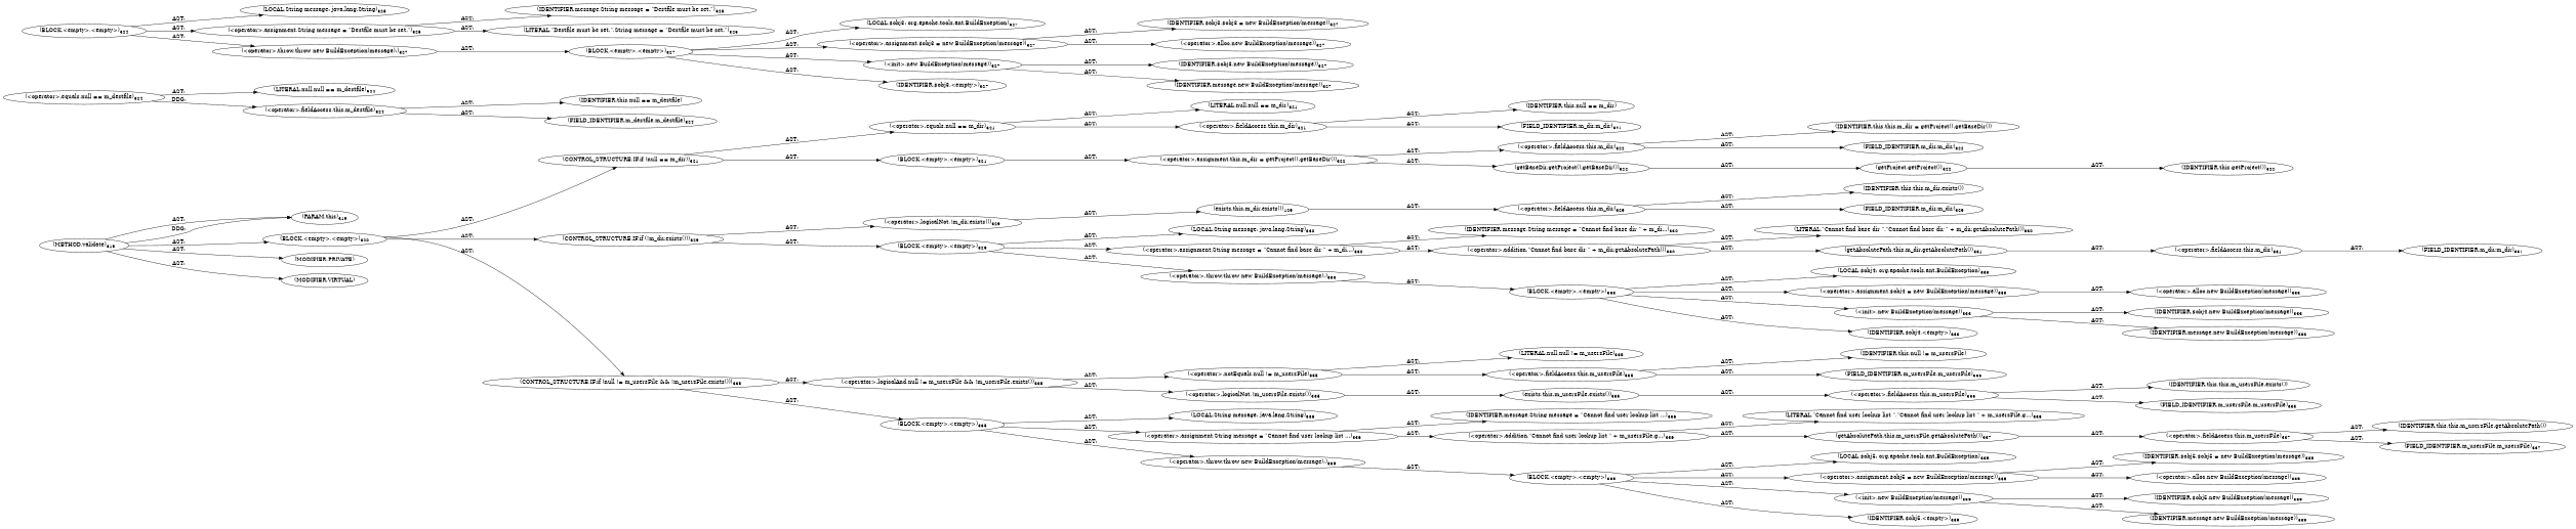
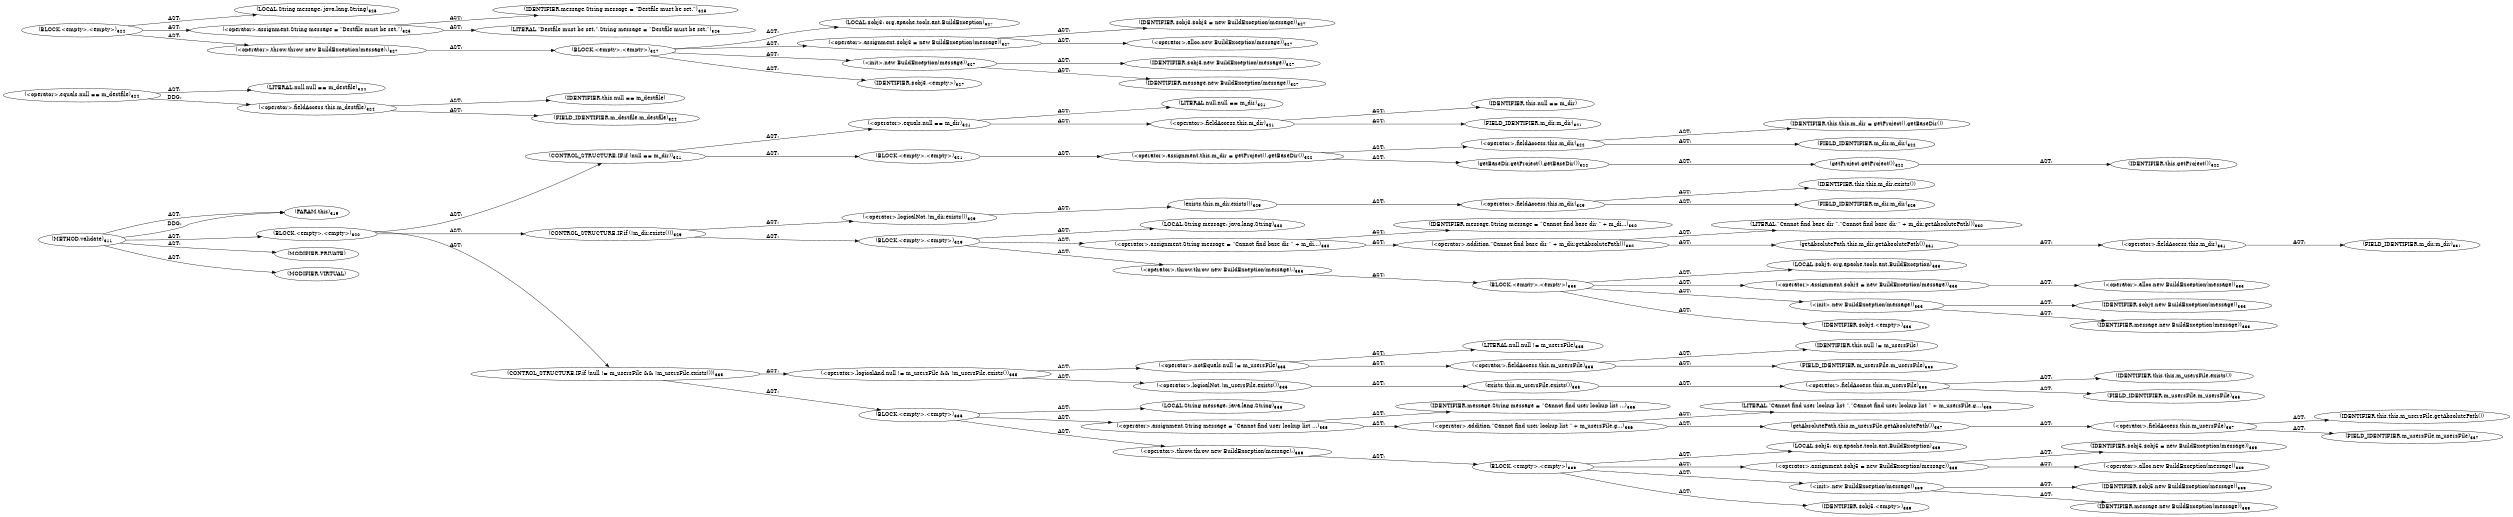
  digraph {
    rankdir=LR
-   n1 [label=<(METHOD,validate)<SUB>319</SUB>>]
+   n1 [label=<(METHOD,validate)<SUB>311</SUB>>]
    n2 [label=<(PARAM,this)<SUB>319</SUB>>]
    n3 [label=<(BLOCK,&lt;empty&gt;,&lt;empty&gt;)<SUB>320</SUB>>]
    n4 [label=<(MODIFIER,PRIVATE)>]
    n5 [label=<(MODIFIER,VIRTUAL)>]
    n6 [label=<(CONTROL_STRUCTURE,IF,if (null == m_dir))<SUB>321</SUB>>]
    n7 [label=<(CONTROL_STRUCTURE,IF,if (!m_dir.exists()))<SUB>329</SUB>>]
    n8 [label=<(CONTROL_STRUCTURE,IF,if (null != m_usersFile &amp;&amp; !m_usersFile.exists()))<SUB>335</SUB>>]
    n9 [label=<(&lt;operator&gt;.equals,null == m_dir)<SUB>321</SUB>>]
    n10 [label=<(BLOCK,&lt;empty&gt;,&lt;empty&gt;)<SUB>321</SUB>>]
    n11 [label=<(&lt;operator&gt;.logicalNot,!m_dir.exists())<SUB>329</SUB>>]
    n12 [label=<(BLOCK,&lt;empty&gt;,&lt;empty&gt;)<SUB>329</SUB>>]
    n13 [label=<(&lt;operator&gt;.logicalAnd,null != m_usersFile &amp;&amp; !m_usersFile.exists())<SUB>335</SUB>>]
    n14 [label=<(BLOCK,&lt;empty&gt;,&lt;empty&gt;)<SUB>335</SUB>>]
    n15 [label=<(LITERAL,null,null == m_dir)<SUB>321</SUB>>]
    n16 [label=<(&lt;operator&gt;.fieldAccess,this.m_dir)<SUB>321</SUB>>]
    n17 [label=<(&lt;operator&gt;.assignment,this.m_dir = getProject().getBaseDir())<SUB>322</SUB>>]
    n18 [label=<(IDENTIFIER,this,null == m_dir)>]
    n19 [label=<(FIELD_IDENTIFIER,m_dir,m_dir)<SUB>321</SUB>>]
    n20 [label=<(&lt;operator&gt;.fieldAccess,this.m_dir)<SUB>322</SUB>>]
    n21 [label=<(getBaseDir,getProject().getBaseDir())<SUB>322</SUB>>]
    n22 [label=<(IDENTIFIER,this,this.m_dir = getProject().getBaseDir())>]
    n23 [label=<(FIELD_IDENTIFIER,m_dir,m_dir)<SUB>322</SUB>>]
    n24 [label=<(getProject,getProject())<SUB>322</SUB>>]
    n25 [label=<(IDENTIFIER,this,getProject())<SUB>322</SUB>>]
    n26 [label=<(&lt;operator&gt;.equals,null == m_destfile)<SUB>324</SUB>>]
    n27 [label=<(LITERAL,null,null == m_destfile)<SUB>324</SUB>>]
    n28 [label=<(&lt;operator&gt;.fieldAccess,this.m_destfile)<SUB>324</SUB>>]
    n29 [label=<(BLOCK,&lt;empty&gt;,&lt;empty&gt;)<SUB>324</SUB>>]
    n30 [label=<(LOCAL,String message: java.lang.String)<SUB>325</SUB>>]
    n31 [label=<(&lt;operator&gt;.assignment,String message = &quot;Destfile must be set.&quot;)<SUB>325</SUB>>]
    n32 [label=<(&lt;operator&gt;.throw,throw new BuildException(message);)<SUB>327</SUB>>]
    n33 [label=<(IDENTIFIER,this,null == m_destfile)>]
    n34 [label=<(FIELD_IDENTIFIER,m_destfile,m_destfile)<SUB>324</SUB>>]
    n35 [label=<(IDENTIFIER,message,String message = &quot;Destfile must be set.&quot;)<SUB>325</SUB>>]
    n36 [label=<(LITERAL,&quot;Destfile must be set.&quot;,String message = &quot;Destfile must be set.&quot;)<SUB>325</SUB>>]
    n37 [label=<(BLOCK,&lt;empty&gt;,&lt;empty&gt;)<SUB>327</SUB>>]
    n38 [label=<(LOCAL,$obj3: org.apache.tools.ant.BuildException)<SUB>327</SUB>>]
    n39 [label=<(&lt;operator&gt;.assignment,$obj3 = new BuildException(message))<SUB>327</SUB>>]
    n40 [label=<(&lt;init&gt;,new BuildException(message))<SUB>327</SUB>>]
    n41 [label=<(IDENTIFIER,$obj3,&lt;empty&gt;)<SUB>327</SUB>>]
    n42 [label=<(IDENTIFIER,$obj3,$obj3 = new BuildException(message))<SUB>327</SUB>>]
    n43 [label=<(&lt;operator&gt;.alloc,new BuildException(message))<SUB>327</SUB>>]
    n44 [label=<(IDENTIFIER,$obj3,new BuildException(message))<SUB>327</SUB>>]
    n45 [label=<(IDENTIFIER,message,new BuildException(message))<SUB>327</SUB>>]
-   n46 [label=<(exists,this.m_dir.exists())<SUB>129</SUB>>]
+   n46 [label=<(exists,this.m_dir.exists())<SUB>329</SUB>>]
    n47 [label=<(LOCAL,String message: java.lang.String)<SUB>330</SUB>>]
    n48 [label=<(&lt;operator&gt;.assignment,String message = &quot;Cannot find base dir &quot; + m_di...)<SUB>330</SUB>>]
    n49 [label=<(&lt;operator&gt;.throw,throw new BuildException(message);)<SUB>333</SUB>>]
    n50 [label=<(&lt;operator&gt;.fieldAccess,this.m_dir)<SUB>329</SUB>>]
    n51 [label=<(IDENTIFIER,this,this.m_dir.exists())>]
    n52 [label=<(FIELD_IDENTIFIER,m_dir,m_dir)<SUB>329</SUB>>]
    n53 [label=<(IDENTIFIER,message,String message = &quot;Cannot find base dir &quot; + m_di...)<SUB>330</SUB>>]
    n54 [label=<(&lt;operator&gt;.addition,&quot;Cannot find base dir &quot; + m_dir.getAbsolutePath())<SUB>330</SUB>>]
    n55 [label=<(BLOCK,&lt;empty&gt;,&lt;empty&gt;)<SUB>333</SUB>>]
    n56 [label=<(LITERAL,&quot;Cannot find base dir &quot;,&quot;Cannot find base dir &quot; + m_dir.getAbsolutePath())<SUB>330</SUB>>]
    n57 [label=<(getAbsolutePath,this.m_dir.getAbsolutePath())<SUB>331</SUB>>]
    n58 [label=<(&lt;operator&gt;.fieldAccess,this.m_dir)<SUB>331</SUB>>]
    n59 [label=<(FIELD_IDENTIFIER,m_dir,m_dir)<SUB>331</SUB>>]
    n60 [label=<(LOCAL,$obj4: org.apache.tools.ant.BuildException)<SUB>333</SUB>>]
    n61 [label=<(&lt;operator&gt;.assignment,$obj4 = new BuildException(message))<SUB>333</SUB>>]
    n62 [label=<(&lt;init&gt;,new BuildException(message))<SUB>333</SUB>>]
    n63 [label=<(IDENTIFIER,$obj4,&lt;empty&gt;)<SUB>333</SUB>>]
    n64 [label=<(&lt;operator&gt;.alloc,new BuildException(message))<SUB>333</SUB>>]
    n65 [label=<(IDENTIFIER,$obj4,new BuildException(message))<SUB>333</SUB>>]
    n66 [label=<(IDENTIFIER,message,new BuildException(message))<SUB>333</SUB>>]
    n67 [label=<(&lt;operator&gt;.notEquals,null != m_usersFile)<SUB>335</SUB>>]
    n68 [label=<(&lt;operator&gt;.logicalNot,!m_usersFile.exists())<SUB>335</SUB>>]
    n69 [label=<(LOCAL,String message: java.lang.String)<SUB>336</SUB>>]
    n70 [label=<(&lt;operator&gt;.assignment,String message = &quot;Cannot find user lookup list ...)<SUB>336</SUB>>]
    n71 [label=<(&lt;operator&gt;.throw,throw new BuildException(message);)<SUB>339</SUB>>]
    n72 [label=<(LITERAL,null,null != m_usersFile)<SUB>335</SUB>>]
    n73 [label=<(&lt;operator&gt;.fieldAccess,this.m_usersFile)<SUB>335</SUB>>]
    n74 [label=<(exists,this.m_usersFile.exists())<SUB>335</SUB>>]
    n75 [label=<(IDENTIFIER,this,null != m_usersFile)>]
    n76 [label=<(FIELD_IDENTIFIER,m_usersFile,m_usersFile)<SUB>335</SUB>>]
    n77 [label=<(&lt;operator&gt;.fieldAccess,this.m_usersFile)<SUB>335</SUB>>]
    n78 [label=<(IDENTIFIER,this,this.m_usersFile.exists())>]
    n79 [label=<(FIELD_IDENTIFIER,m_usersFile,m_usersFile)<SUB>335</SUB>>]
    n80 [label=<(IDENTIFIER,message,String message = &quot;Cannot find user lookup list ...)<SUB>336</SUB>>]
    n81 [label=<(&lt;operator&gt;.addition,&quot;Cannot find user lookup list &quot; + m_usersFile.g...)<SUB>336</SUB>>]
    n82 [label=<(BLOCK,&lt;empty&gt;,&lt;empty&gt;)<SUB>339</SUB>>]
    n83 [label=<(LITERAL,&quot;Cannot find user lookup list &quot;,&quot;Cannot find user lookup list &quot; + m_usersFile.g...)<SUB>336</SUB>>]
    n84 [label=<(getAbsolutePath,this.m_usersFile.getAbsolutePath())<SUB>337</SUB>>]
    n85 [label=<(&lt;operator&gt;.fieldAccess,this.m_usersFile)<SUB>337</SUB>>]
    n86 [label=<(IDENTIFIER,this,this.m_usersFile.getAbsolutePath())>]
    n87 [label=<(FIELD_IDENTIFIER,m_usersFile,m_usersFile)<SUB>337</SUB>>]
    n88 [label=<(LOCAL,$obj5: org.apache.tools.ant.BuildException)<SUB>339</SUB>>]
    n89 [label=<(&lt;operator&gt;.assignment,$obj5 = new BuildException(message))<SUB>339</SUB>>]
    n90 [label=<(&lt;init&gt;,new BuildException(message))<SUB>339</SUB>>]
    n91 [label=<(IDENTIFIER,$obj5,&lt;empty&gt;)<SUB>339</SUB>>]
    n92 [label=<(IDENTIFIER,$obj5,$obj5 = new BuildException(message))<SUB>339</SUB>>]
    n93 [label=<(&lt;operator&gt;.alloc,new BuildException(message))<SUB>339</SUB>>]
    n94 [label=<(IDENTIFIER,$obj5,new BuildException(message))<SUB>339</SUB>>]
    n95 [label=<(IDENTIFIER,message,new BuildException(message))<SUB>339</SUB>>]
    n1 -> n2 [label="AST: "]
    n1 -> n2 [label="DDG: "]
    n1 -> n3 [label="AST: "]
    n1 -> n4 [label="AST: "]
    n1 -> n5 [label="AST: "]
    n3 -> n6 [label="AST: "]
    n3 -> n7 [label="AST: "]
    n3 -> n8 [label="AST: "]
    n6 -> n9 [label="AST: "]
    n6 -> n10 [label="AST: "]
    n7 -> n11 [label="AST: "]
    n7 -> n12 [label="AST: "]
    n8 -> n13 [label="AST: "]
    n8 -> n14 [label="AST: "]
    n9 -> n15 [label="AST: "]
    n9 -> n16 [label="AST: "]
    n10 -> n17 [label="AST: "]
    n11 -> n46 [label="AST: "]
    n12 -> n47 [label="AST: "]
    n12 -> n48 [label="AST: "]
    n12 -> n49 [label="AST: "]
    n13 -> n67 [label="AST: "]
    n13 -> n68 [label="AST: "]
    n14 -> n69 [label="AST: "]
    n14 -> n70 [label="AST: "]
    n14 -> n71 [label="AST: "]
    n16 -> n18 [label="AST: "]
    n16 -> n19 [label="AST: "]
    n17 -> n20 [label="AST: "]
    n17 -> n21 [label="AST: "]
    n20 -> n22 [label="AST: "]
    n20 -> n23 [label="AST: "]
    n21 -> n24 [label="AST: "]
    n24 -> n25 [label="AST: "]
    n26 -> n27 [label="AST: "]
    n26 -> n28 [label="DDG: "]
    n28 -> n33 [label="AST: "]
    n28 -> n34 [label="AST: "]
    n29 -> n30 [label="AST: "]
    n29 -> n31 [label="AST: "]
    n29 -> n32 [label="AST: "]
    n31 -> n35 [label="AST: "]
    n31 -> n36 [label="AST: "]
    n32 -> n37 [label="AST: "]
    n37 -> n38 [label="AST: "]
    n37 -> n39 [label="AST: "]
    n37 -> n40 [label="AST: "]
    n37 -> n41 [label="AST: "]
    n39 -> n42 [label="AST: "]
    n39 -> n43 [label="AST: "]
    n40 -> n44 [label="AST: "]
    n40 -> n45 [label="AST: "]
    n46 -> n50 [label="AST: "]
    n48 -> n53 [label="AST: "]
    n48 -> n54 [label="AST: "]
    n49 -> n55 [label="AST: "]
    n50 -> n51 [label="AST: "]
    n50 -> n52 [label="AST: "]
    n54 -> n56 [label="AST: "]
    n54 -> n57 [label="AST: "]
    n55 -> n60 [label="AST: "]
    n55 -> n61 [label="AST: "]
    n55 -> n62 [label="AST: "]
    n55 -> n63 [label="AST: "]
    n57 -> n58 [label="AST: "]
    n58 -> n59 [label="AST: "]
    n61 -> n64 [label="AST: "]
    n62 -> n65 [label="AST: "]
    n62 -> n66 [label="AST: "]
    n67 -> n72 [label="AST: "]
    n67 -> n73 [label="AST: "]
    n68 -> n74 [label="AST: "]
    n70 -> n80 [label="AST: "]
    n70 -> n81 [label="AST: "]
    n71 -> n82 [label="AST: "]
    n73 -> n75 [label="AST: "]
    n73 -> n76 [label="AST: "]
    n74 -> n77 [label="AST: "]
    n77 -> n78 [label="AST: "]
    n77 -> n79 [label="AST: "]
    n81 -> n83 [label="AST: "]
    n81 -> n84 [label="AST: "]
    n82 -> n88 [label="AST: "]
    n82 -> n89 [label="AST: "]
    n82 -> n90 [label="AST: "]
    n82 -> n91 [label="AST: "]
    n84 -> n85 [label="AST: "]
    n85 -> n86 [label="AST: "]
    n85 -> n87 [label="AST: "]
    n89 -> n92 [label="AST: "]
    n89 -> n93 [label="AST: "]
    n90 -> n94 [label="AST: "]
    n90 -> n95 [label="AST: "]
  }
